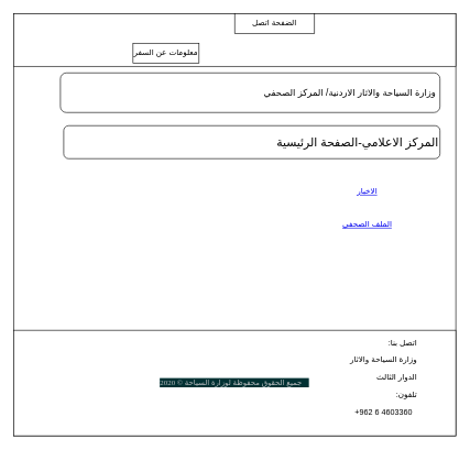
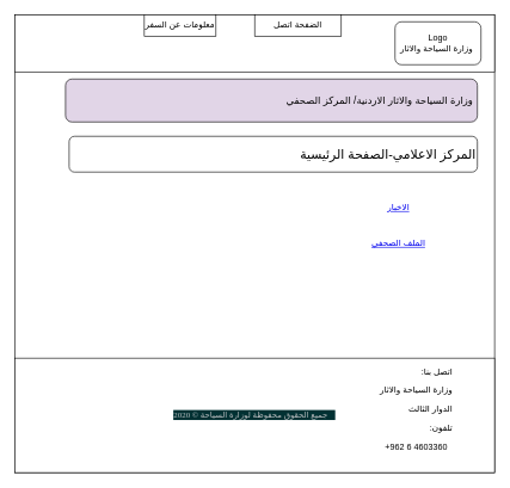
  <mxCell id="0" />
  <mxCell id="1" parent="0" />
  <mxCell id="2" value="" style="rounded=0;whiteSpace=wrap;html=1;fontStyle=1" parent="1" vertex="1"><mxGeometry x="20" y="20" width="670" height="640" as="geometry" /></mxCell>
  <mxCell id="3" value="" style="rounded=0;whiteSpace=wrap;html=1;" parent="1" vertex="1"><mxGeometry x="20" y="20" width="670" height="80" as="geometry" /></mxCell>
  <mxCell id="4" value="الضفحة اتصل" style="rounded=0;whiteSpace=wrap;html=1;" parent="1" vertex="1"><mxGeometry x="355" y="20" width="121" height="30" as="geometry" /></mxCell>
- <mxCell id="5" value="معلومات عن السفر" style="rounded=0;whiteSpace=wrap;html=1;" parent="1" vertex="1"><mxGeometry x="201" y="65" width="100" height="30" as="geometry" /></mxCell>
+ <mxCell id="5" value="معلومات عن السفر" style="rounded=0;whiteSpace=wrap;html=1;" parent="1" vertex="1"><mxGeometry x="201" y="20" width="100" height="30" as="geometry" /></mxCell>
+ <mxCell id="6" value="Logo&lt;br&gt;وزارة السياحة والاثار&amp;nbsp;" style="rounded=1;whiteSpace=wrap;html=1;" parent="1" vertex="1"><mxGeometry x="551" y="30" width="120" height="60" as="geometry" /></mxCell>
  <mxCell id="7" value="&lt;div class=&quot;sct-copyright&quot; style=&quot;box-sizing: border-box ; color: rgb(189 , 190 , 192) ; float: right ; padding-left: 0px ; padding-right: 0.9em ; font-family: &amp;#34;newfont&amp;#34; ; font-size: 11.52px ; text-align: left ; background-color: rgb(1 , 49 , 51)&quot;&gt;جميع الحقوق محفوظة لوزارة السياحة ©&amp;nbsp;2020&lt;/div&gt;&lt;div&gt;&lt;br&gt;&lt;/div&gt;" style="rounded=0;whiteSpace=wrap;html=1;" parent="1" vertex="1"><mxGeometry x="20" y="500" width="670" height="160" as="geometry" /></mxCell>
  <mxCell id="8" value="&lt;p class=&quot;MsoNormal&quot; align=&quot;right&quot; style=&quot;text-align: right&quot;&gt;&lt;span lang=&quot;AR-SA&quot; dir=&quot;RTL&quot; style=&quot;font-family: &amp;#34;arial&amp;#34; , sans-serif&quot;&gt;&lt;span style=&quot;background-color: rgb(255 , 255 , 255)&quot;&gt;اتصل بنا:&lt;/span&gt;&lt;span style=&quot;background-color: yellow&quot;&gt;&lt;/span&gt;&lt;/span&gt;&lt;/p&gt;&lt;p class=&quot;MsoNormal&quot; align=&quot;right&quot; style=&quot;text-align: right&quot;&gt;&lt;span lang=&quot;AR-SA&quot; dir=&quot;RTL&quot; style=&quot;font-family: &amp;#34;arial&amp;#34; , sans-serif&quot;&gt;&lt;span style=&quot;background-color: rgb(255 , 255 , 255)&quot;&gt;وزارة السياحة والاثار&lt;/span&gt;&lt;/span&gt;&lt;/p&gt;&lt;p class=&quot;MsoNormal&quot; align=&quot;right&quot; style=&quot;text-align: right&quot;&gt;&lt;span lang=&quot;AR-SA&quot; dir=&quot;RTL&quot; style=&quot;font-family: &amp;#34;arial&amp;#34; , sans-serif&quot;&gt;&lt;span style=&quot;background-color: rgb(255 , 255 , 255)&quot;&gt;الدوار الثالث&amp;nbsp;&lt;/span&gt;&lt;/span&gt;&lt;/p&gt;&lt;p class=&quot;MsoNormal&quot; align=&quot;right&quot; style=&quot;text-align: right&quot;&gt;&lt;span lang=&quot;AR-SA&quot; dir=&quot;RTL&quot; style=&quot;font-family: &amp;#34;arial&amp;#34; , sans-serif&quot;&gt;&lt;span style=&quot;background-color: rgb(255 , 255 , 255)&quot;&gt;تلفون:&lt;/span&gt;&lt;/span&gt;&lt;/p&gt;&lt;span style=&quot;line-height: 107% ; font-family: &amp;#34;arial&amp;#34; , sans-serif&quot;&gt;&lt;font style=&quot;font-size: 12px&quot;&gt;+962 6 4603360&lt;/font&gt;&lt;/span&gt;" style="text;html=1;strokeColor=none;fillColor=none;align=center;verticalAlign=middle;whiteSpace=wrap;rounded=0;" parent="1" vertex="1"><mxGeometry x="501" y="500" width="160" height="130" as="geometry" /></mxCell>
- <mxCell id="9" value="&lt;font style=&quot;font-size: 14px&quot;&gt;وزارة السياحة والاثار الاردنية/ المركز الصحفي&amp;nbsp;&lt;/font&gt;" style="rounded=1;whiteSpace=wrap;html=1;align=right;" parent="1" vertex="1"><mxGeometry x="91" y="110" width="575" height="60" as="geometry" /></mxCell>
+ <mxCell id="9" value="&lt;font style=&quot;font-size: 14px&quot;&gt;وزارة السياحة والاثار الاردنية/ المركز الصحفي&amp;nbsp;&lt;/font&gt;" style="rounded=1;whiteSpace=wrap;html=1;align=right;fillColor=#e1d5e7;" parent="1" vertex="1"><mxGeometry x="91" y="110" width="575" height="60" as="geometry" /></mxCell>
  <mxCell id="10" value="&lt;font style=&quot;font-size: 18px&quot;&gt;المركز الاعلامي-الصفحة الرئيسية&lt;/font&gt;" style="rounded=1;whiteSpace=wrap;html=1;align=right;" parent="1" vertex="1"><mxGeometry x="96" y="190" width="570" height="50" as="geometry" /></mxCell>
  <mxCell id="11" value="الاخبار" style="text;html=1;strokeColor=none;fillColor=none;whiteSpace=wrap;align=center;verticalAlign=middle;fontColor=#0000EE;fontStyle=4;" parent="1" vertex="1"><mxGeometry x="491" y="280" width="130" height="20" as="geometry" /></mxCell>
  <mxCell id="12" value="الملف الصحفي" style="text;html=1;strokeColor=none;fillColor=none;whiteSpace=wrap;align=center;verticalAlign=middle;fontColor=#0000EE;fontStyle=4;" parent="1" vertex="1"><mxGeometry x="491" y="325" width="130" height="30" as="geometry" /></mxCell>
